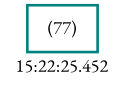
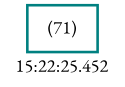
  digraph {
    label="15:22:25.452"
    fontname="EB Garamond"
-   n1 [color=teal fontcolor=black label="(77)" shape=rectangle style=bold fontname="EB Garamond"]
+   n1 [color=teal fontcolor=black label="(71)" shape=rectangle style=bold fontname="EB Garamond"]
  }
